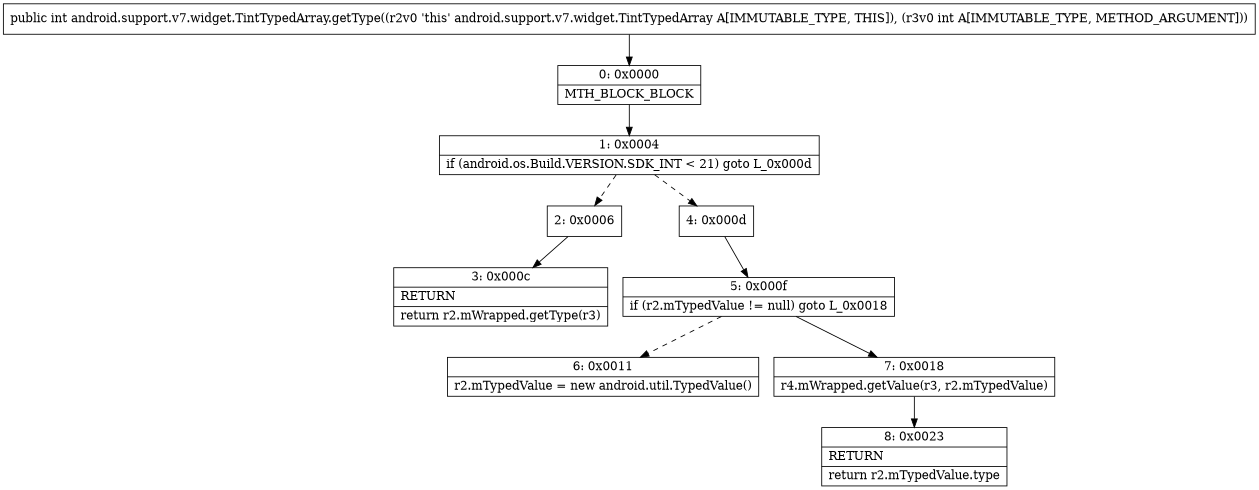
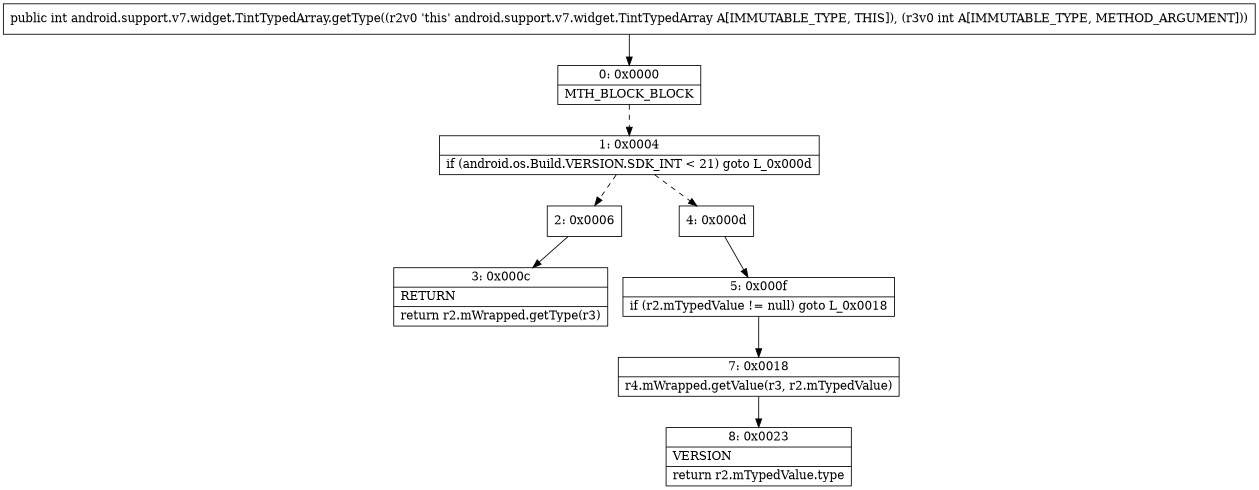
  digraph {
    node [shape=record]
    n1 [label="{0\:\ 0x0000|MTH_BLOCK_BLOCK\l}"]
    n2 [label="{1\:\ 0x0004|if (android.os.Build.VERSION.SDK_INT \< 21) goto L_0x000d\l}"]
    n3 [label="{2\:\ 0x0006}"]
    n4 [label="{4\:\ 0x000d}"]
    n5 [label="{3\:\ 0x000c|RETURN\l|return r2.mWrapped.getType(r3)\l}"]
    n6 [label="{5\:\ 0x000f|if (r2.mTypedValue != null) goto L_0x0018\l}"]
-   n7 [label="{6\:\ 0x0011|r2.mTypedValue = new android.util.TypedValue()\l}"]
    n8 [label="{7\:\ 0x0018|r4.mWrapped.getValue(r3, r2.mTypedValue)\l}"]
-   n9 [label="{8\:\ 0x0023|RETURN\l|return r2.mTypedValue.type\l}"]
+   n9 [label="{8\:\ 0x0023|VERSION\l|return r2.mTypedValue.type\l}"]
    n10 [label="{public int android.support.v7.widget.TintTypedArray.getType((r2v0 'this' android.support.v7.widget.TintTypedArray A[IMMUTABLE_TYPE, THIS]), (r3v0 int A[IMMUTABLE_TYPE, METHOD_ARGUMENT])) }"]
-   n1 -> n2
+   n1 -> n2 [style=dashed]
    n2 -> n3 [style=dashed]
    n2 -> n4 [style=dashed]
    n3 -> n5
    n4 -> n6
-   n6 -> n7 [style=dashed]
    n6 -> n8
    n8 -> n9
    n10 -> n1
  }
